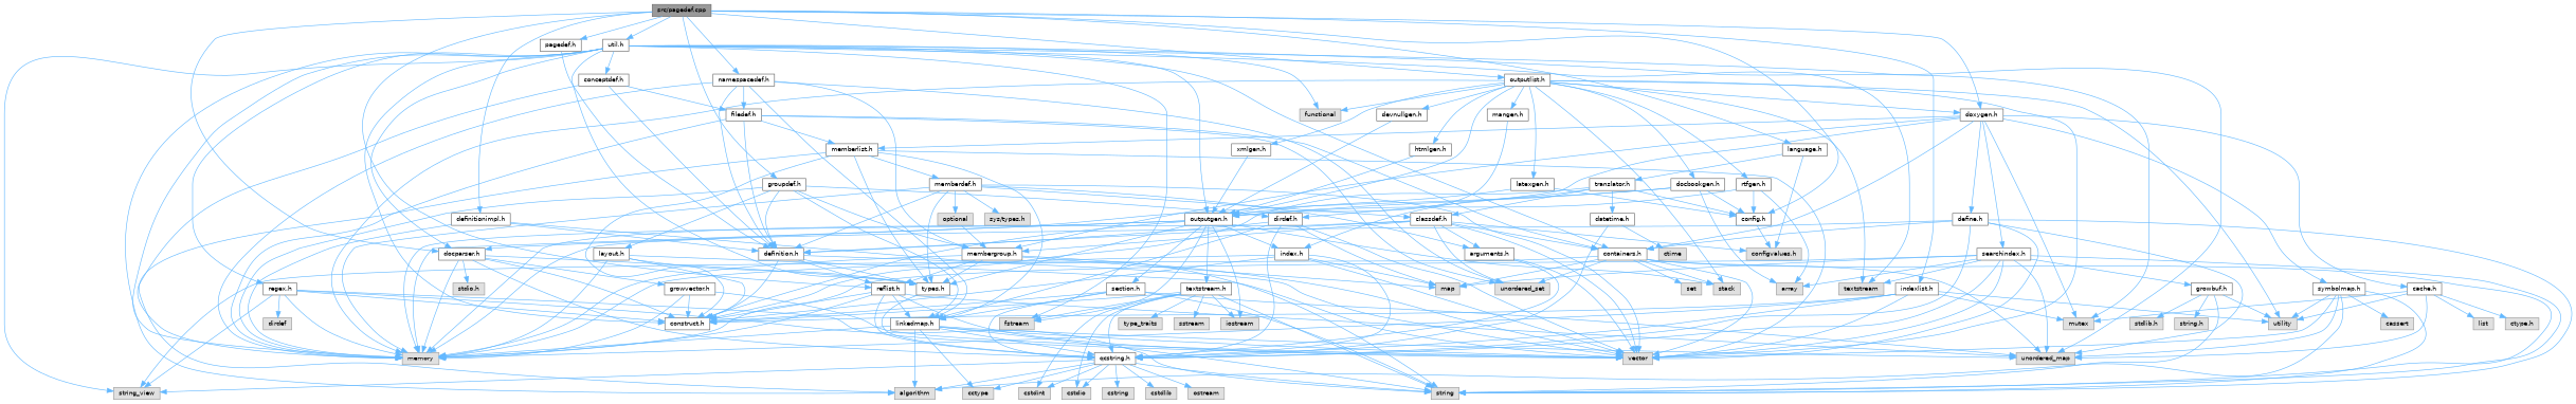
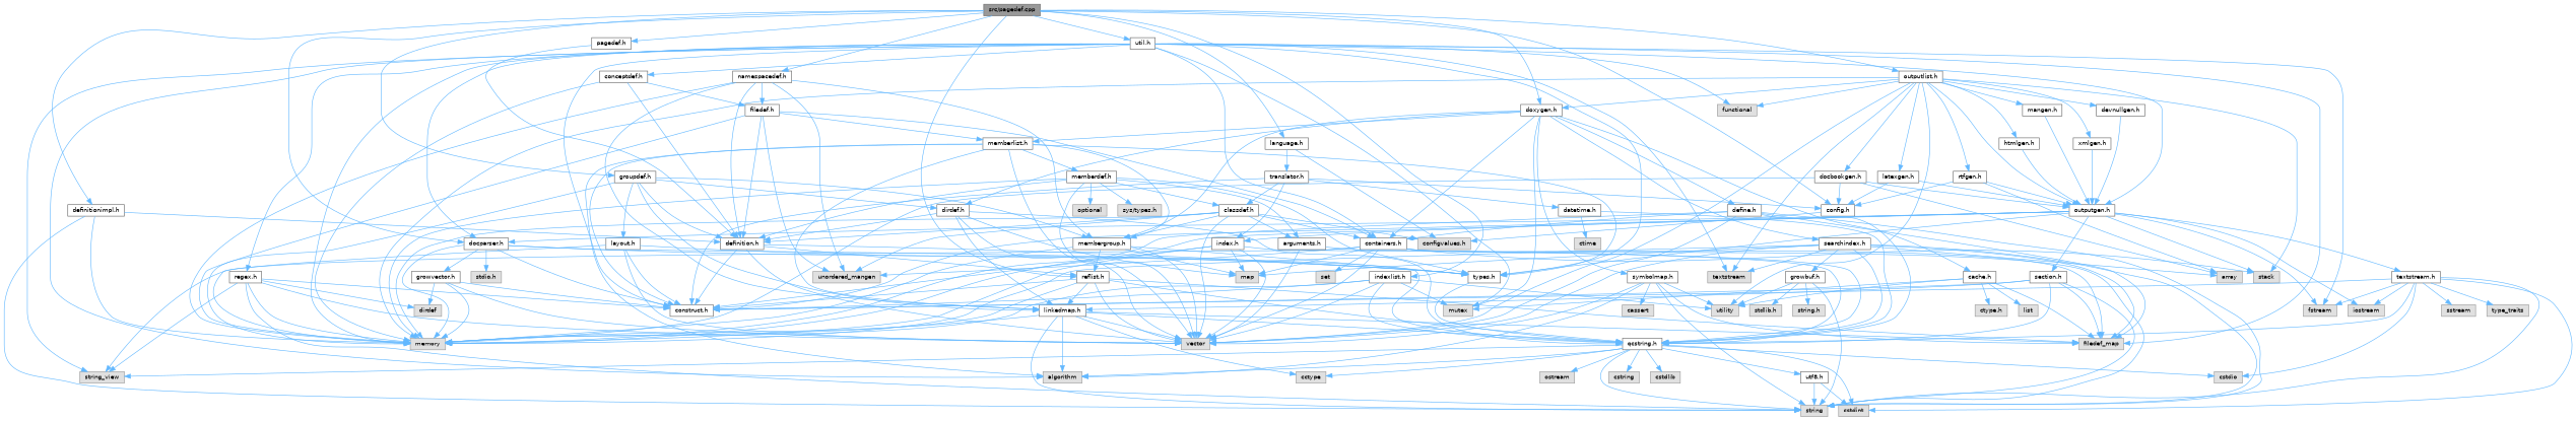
  digraph {
    node [color=grey40 fillcolor=white fontname=Helvetica fontsize=10 shape=box style=filled]
    edge [color=steelblue1 fontname=Helvetica fontsize=10 labelfontname=Helvetica labelfontsize=10 style=solid]
    n1 [color=gray40 fillcolor=grey60 fontcolor=black height=0.2 label="src/pagedef.cpp" width=0.4]
    n2 [height=0.2 label="pagedef.h" width=0.4]
    n3 [height=0.2 label="reflist.h" width=0.4]
    n4 [height=0.2 label="groupdef.h" width=0.4]
    n5 [height=0.2 label="docparser.h" width=0.4]
    n6 [height=0.2 label="config.h" width=0.4]
    n7 [height=0.2 label="util.h" width=0.4]
    n8 [height=0.2 label="outputlist.h" width=0.4]
    n9 [height=0.2 label="doxygen.h" width=0.4]
    n10 [height=0.2 label="language.h" width=0.4]
    n11 [height=0.2 label="namespacedef.h" width=0.4]
    n12 [height=0.2 label="definitionimpl.h" width=0.4]
    n13 [height=0.2 label="indexlist.h" width=0.4]
    n14 [height=0.2 label="definition.h" width=0.4]
    n15 [color=grey60 fillcolor="#E0E0E0" height=0.2 label=vector width=0.4]
    n16 [height=0.2 label="construct.h" width=0.4]
    n17 [height=0.2 label="qcstring.h" width=0.4]
-   n18 [color=grey60 fillcolor="#E0E0E0" height=0.2 label=unordered_map width=0.4]
+   n18 [color=grey60 fillcolor="#E0E0E0" height=0.2 label=filedef_map width=0.4]
    n19 [color=grey60 fillcolor="#E0E0E0" height=0.2 label=memory width=0.4]
    n20 [height=0.2 label="linkedmap.h" width=0.4]
    n21 [height=0.2 label="dirdef.h" width=0.4]
    n22 [height=0.2 label="layout.h" width=0.4]
    n23 [height=0.2 label="membergroup.h" width=0.4]
    n24 [height=0.2 label="types.h" width=0.4]
    n25 [color=grey60 fillcolor="#E0E0E0" height=0.2 label="stdio.h" width=0.4]
    n26 [height=0.2 label="growvector.h" width=0.4]
    n27 [color=grey60 fillcolor="#E0E0E0" height=0.2 label="configvalues.h" width=0.4]
    n28 [color=grey60 fillcolor="#E0E0E0" height=0.2 label=string_view width=0.4]
    n29 [color=grey60 fillcolor="#E0E0E0" height=0.2 label=algorithm width=0.4]
    n30 [color=grey60 fillcolor="#E0E0E0" height=0.2 label=functional width=0.4]
    n31 [color=grey60 fillcolor="#E0E0E0" height=0.2 label=fstream width=0.4]
    n32 [color=grey60 fillcolor="#E0E0E0" height=0.2 label=textstream width=0.4]
    n33 [height=0.2 label="containers.h" width=0.4]
    n34 [height=0.2 label="outputgen.h" width=0.4]
    n35 [height=0.2 label="regex.h" width=0.4]
    n36 [height=0.2 label="conceptdef.h" width=0.4]
    n37 [color=grey60 fillcolor="#E0E0E0" height=0.2 label=mutex width=0.4]
    n38 [color=grey60 fillcolor="#E0E0E0" height=0.2 label=stack width=0.4]
    n39 [color=grey60 fillcolor="#E0E0E0" height=0.2 label=utility width=0.4]
    n40 [height=0.2 label="htmlgen.h" width=0.4]
    n41 [height=0.2 label="latexgen.h" width=0.4]
    n42 [height=0.2 label="rtfgen.h" width=0.4]
    n43 [height=0.2 label="mangen.h" width=0.4]
    n44 [height=0.2 label="docbookgen.h" width=0.4]
    n45 [height=0.2 label="xmlgen.h" width=0.4]
    n46 [height=0.2 label="devnullgen.h" width=0.4]
    n47 [height=0.2 label="memberlist.h" width=0.4]
    n48 [height=0.2 label="define.h" width=0.4]
    n49 [height=0.2 label="cache.h" width=0.4]
    n50 [height=0.2 label="symbolmap.h" width=0.4]
    n51 [height=0.2 label="searchindex.h" width=0.4]
    n52 [height=0.2 label="translator.h" width=0.4]
-   n53 [color=grey60 fillcolor="#E0E0E0" height=0.2 label=unordered_set width=0.4]
+   n53 [color=grey60 fillcolor="#E0E0E0" height=0.2 label=unordered_mangen width=0.4]
    n54 [height=0.2 label="filedef.h" width=0.4]
    n55 [color=grey60 fillcolor="#E0E0E0" height=0.2 label=string width=0.4]
    n56 [color=grey60 fillcolor="#E0E0E0" height=0.2 label=cctype width=0.4]
    n57 [color=grey60 fillcolor="#E0E0E0" height=0.2 label=cstring width=0.4]
    n58 [color=grey60 fillcolor="#E0E0E0" height=0.2 label=cstdio width=0.4]
    n59 [color=grey60 fillcolor="#E0E0E0" height=0.2 label=cstdlib width=0.4]
    n60 [color=grey60 fillcolor="#E0E0E0" height=0.2 label=cstdint width=0.4]
    n61 [color=grey60 fillcolor="#E0E0E0" height=0.2 label=ostream width=0.4]
+   n62 [height=0.2 label="utf8.h" width=0.4]
    n63 [color=grey60 fillcolor="#E0E0E0" height=0.2 label=map width=0.4]
    n64 [color=grey60 fillcolor="#E0E0E0" height=0.2 label=dirdef width=0.4]
    n65 [color=grey60 fillcolor="#E0E0E0" height=0.2 label="ctype.h" width=0.4]
    n66 [color=grey60 fillcolor="#E0E0E0" height=0.2 label=set width=0.4]
    n67 [color=grey60 fillcolor="#E0E0E0" height=0.2 label=iostream width=0.4]
    n68 [height=0.2 label="index.h" width=0.4]
    n69 [height=0.2 label="section.h" width=0.4]
    n70 [height=0.2 label="textstream.h" width=0.4]
    n71 [color=grey60 fillcolor="#E0E0E0" height=0.2 label=sstream width=0.4]
    n72 [color=grey60 fillcolor="#E0E0E0" height=0.2 label=type_traits width=0.4]
    n73 [height=0.2 label="memberdef.h" width=0.4]
    n74 [color=grey60 fillcolor="#E0E0E0" height=0.2 label=optional width=0.4]
    n75 [color=grey60 fillcolor="#E0E0E0" height=0.2 label="sys/types.h" width=0.4]
    n76 [height=0.2 label="arguments.h" width=0.4]
    n77 [height=0.2 label="classdef.h" width=0.4]
    n78 [color=grey60 fillcolor="#E0E0E0" height=0.2 label=array width=0.4]
    n79 [color=grey60 fillcolor="#E0E0E0" height=0.2 label=list width=0.4]
    n80 [color=grey60 fillcolor="#E0E0E0" height=0.2 label=cassert width=0.4]
    n81 [height=0.2 label="growbuf.h" width=0.4]
    n82 [color=grey60 fillcolor="#E0E0E0" height=0.2 label="stdlib.h" width=0.4]
    n83 [color=grey60 fillcolor="#E0E0E0" height=0.2 label="string.h" width=0.4]
    n84 [height=0.2 label="datetime.h" width=0.4]
    n85 [color=grey60 fillcolor="#E0E0E0" height=0.2 label=ctime width=0.4]
    n1 -> n2
    n1 -> n3
    n1 -> n4
    n1 -> n5
    n1 -> n6
    n1 -> n7
    n1 -> n8
    n1 -> n9
    n1 -> n10
    n1 -> n11
    n1 -> n12
    n1 -> n13
    n2 -> n14
    n3 -> n15
    n3 -> n16
    n3 -> n17
    n3 -> n18
    n3 -> n19
    n3 -> n20
    n4 -> n14
    n4 -> n19
    n4 -> n20
    n4 -> n21
    n4 -> n22
    n4 -> n23
    n5 -> n16
    n5 -> n17
    n5 -> n19
    n5 -> n24
    n5 -> n25
    n5 -> n26
    n6 -> n27
    n7 -> n5
    n7 -> n16
    n7 -> n18
    n7 -> n19
    n7 -> n24
    n7 -> n28
    n7 -> n29
    n7 -> n30
    n7 -> n31
    n7 -> n32
    n7 -> n33
    n7 -> n34
    n7 -> n35
    n7 -> n36
    n7 -> n37
    n8 -> n9
    n8 -> n15
    n8 -> n19
    n8 -> n30
    n8 -> n32
    n8 -> n34
    n8 -> n38
    n8 -> n39
    n8 -> n40
    n8 -> n41
    n8 -> n42
    n8 -> n43
    n8 -> n44
    n8 -> n45
    n8 -> n46
    n9 -> n21
    n9 -> n23
    n9 -> n33
    n9 -> n37
    n9 -> n47
    n9 -> n48
    n9 -> n49
    n9 -> n50
    n9 -> n51
    n10 -> n27
    n10 -> n52
    n11 -> n14
    n11 -> n19
    n11 -> n20
    n11 -> n23
    n11 -> n53
    n11 -> n54
    n12 -> n14
    n12 -> n19
    n12 -> n55
    n13 -> n15
    n13 -> n16
    n13 -> n17
    n13 -> n19
    n13 -> n37
    n13 -> n39
    n14 -> n3
    n14 -> n15
    n14 -> n16
    n14 -> n24
    n17 -> n28
    n17 -> n29
    n17 -> n55
    n17 -> n56
    n17 -> n57
    n17 -> n58
    n17 -> n59
    n17 -> n60
    n17 -> n61
+   n17 -> n62
    n20 -> n15
    n20 -> n17
    n20 -> n18
    n20 -> n19
    n20 -> n29
    n20 -> n55
    n20 -> n56
    n21 -> n14
    n21 -> n15
    n21 -> n17
    n21 -> n20
    n21 -> n63
    n22 -> n15
    n22 -> n16
    n22 -> n19
    n22 -> n24
    n23 -> n3
    n23 -> n15
    n23 -> n19
    n23 -> n24
    n23 -> n63
    n24 -> n17
    n26 -> n15
    n26 -> n16
    n26 -> n19
+   n26 -> n64
    n33 -> n15
    n33 -> n18
    n33 -> n28
    n33 -> n38
    n33 -> n53
    n33 -> n55
    n33 -> n63
    n33 -> n66
    n34 -> n5
    n34 -> n16
    n34 -> n19
    n34 -> n24
    n34 -> n31
    n34 -> n38
    n34 -> n67
    n34 -> n68
    n34 -> n69
    n34 -> n70
    n35 -> n15
    n35 -> n16
    n35 -> n19
    n35 -> n28
    n35 -> n55
    n35 -> n64
    n36 -> n14
    n36 -> n19
    n36 -> n54
    n40 -> n34
    n41 -> n6
    n41 -> n34
    n42 -> n6
    n42 -> n34
    n42 -> n78
    n43 -> n34
    n44 -> n6
    n44 -> n19
    n44 -> n34
    n44 -> n78
    n45 -> n34
    n46 -> n34
    n47 -> n15
    n47 -> n16
    n47 -> n20
-   n74 -> n23
+   n47 -> n23
    n47 -> n24
    n47 -> n29
    n47 -> n73
    n48 -> n15
    n48 -> n17
    n48 -> n18
    n48 -> n19
    n48 -> n33
    n48 -> n55
    n49 -> n18
    n49 -> n37
    n49 -> n39
    n49 -> n65
    n49 -> n79
    n50 -> n15
    n50 -> n18
    n50 -> n29
    n50 -> n39
    n50 -> n55
    n50 -> n80
    n51 -> n15
    n51 -> n17
    n51 -> n18
    n51 -> n19
    n51 -> n32
    n51 -> n55
    n51 -> n63
    n51 -> n78
    n51 -> n81
    n52 -> n6
    n52 -> n16
    n52 -> n68
    n52 -> n77
    n52 -> n84
    n54 -> n14
    n54 -> n19
    n54 -> n33
    n54 -> n47
    n54 -> n53
+   n62 -> n55
+   n62 -> n60
    n68 -> n15
    n68 -> n16
    n68 -> n17
    n68 -> n19
    n68 -> n63
    n69 -> n16
    n69 -> n17
    n69 -> n18
    n69 -> n20
    n69 -> n55
    n70 -> n16
    n70 -> n17
    n70 -> n31
    n70 -> n55
    n70 -> n58
    n70 -> n60
    n70 -> n67
    n70 -> n71
    n70 -> n72
    n73 -> n14
    n73 -> n15
    n73 -> n19
    n73 -> n24
    n73 -> n74
    n73 -> n75
    n73 -> n76
    n73 -> n77
    n76 -> n15
    n76 -> n17
    n77 -> n14
    n77 -> n15
    n77 -> n19
    n77 -> n23
    n77 -> n27
    n77 -> n33
    n77 -> n53
    n77 -> n76
    n81 -> n39
    n81 -> n55
    n81 -> n82
    n81 -> n83
    n84 -> n17
    n84 -> n85
  }
